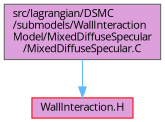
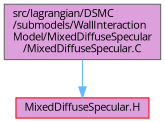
  digraph {
    fontname="Open Sans"
    node [fillcolor=plum fontname="Open Sans" fontsize=10 shape=box style=filled]
    n1 [color=gray40 fontcolor=black height=0.2 label="src/lagrangian/DSMC\l/submodels/WallInteraction\lModel/MixedDiffuseSpecular\l/MixedDiffuseSpecular.C" width=0.4]
-   n2 [color=red height=0.2 label="WallInteraction.H" width=0.4]
+   n2 [color=red height=0.2 label="MixedDiffuseSpecular.H" width=0.4]
    n1 -> n2 [color=steelblue1 fontname="Open Sans" fontsize=10 labelfontname=Helvetica labelfontsize=10 style=solid]
  }
